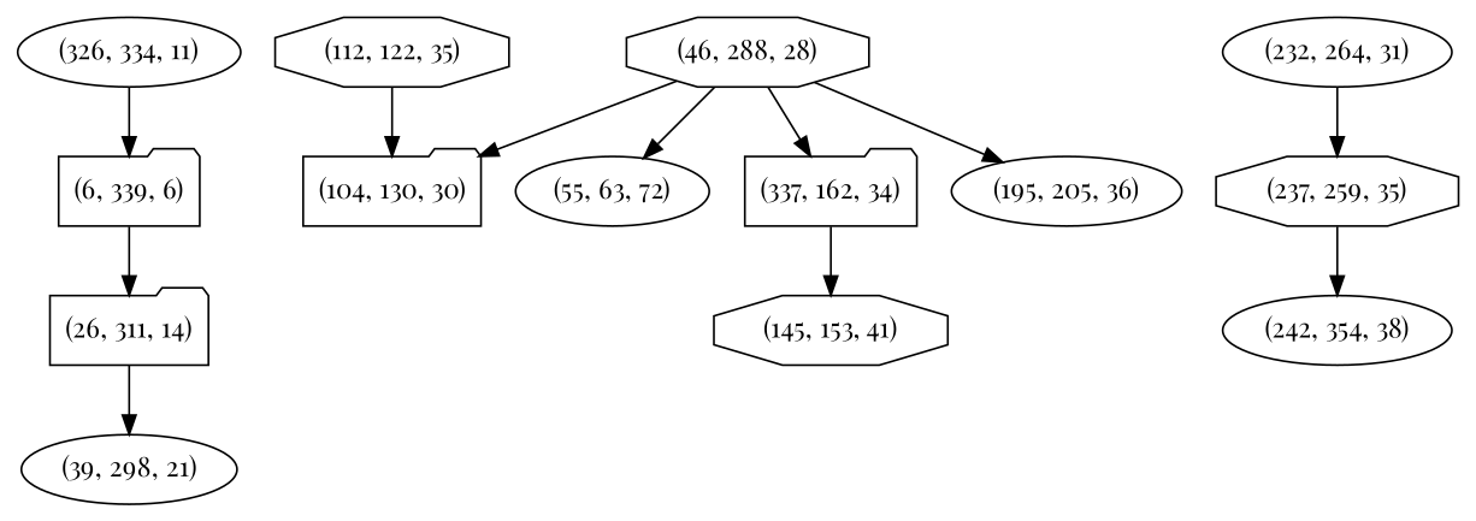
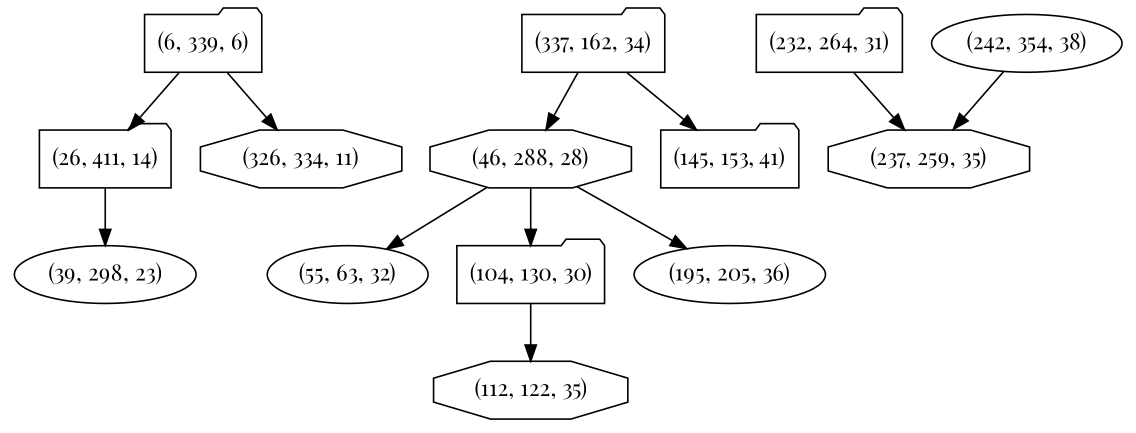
  digraph {
    fontname="Playfair Display"
    node [fontname="Playfair Display" shape=folder]
    edge [fontname="Playfair Display"]
    "(6, 339, 6)"
-   "(26, 311, 14)"
-   "(326, 334, 11)" [shape=ellipse]
-   "(39, 298, 23)" [shape=ellipse label="(39, 298, 21)"]
+   "(26, 311, 14)" [label="(26, 411, 14)"]
+   "(326, 334, 11)" [shape=octagon]
+   "(39, 298, 23)" [shape=ellipse]
    "(46, 288, 28)" [shape=octagon]
-   "(55, 63, 32)" [shape=ellipse label="(55, 63, 72)"]
+   "(55, 63, 32)" [shape=ellipse]
    "(104, 130, 30)"
    n8 [label="(337, 162, 34)"]
    "(195, 205, 36)" [shape=ellipse]
    "(112, 122, 35)" [shape=octagon]
-   "(145, 153, 41)" [shape=octagon]
+   "(145, 153, 41)"
    "(237, 259, 35)" [shape=octagon]
-   "(232, 264, 31)" [shape=ellipse]
+   "(232, 264, 31)"
    n14 [label="(242, 354, 38)" shape=ellipse]
    "(6, 339, 6)" -> "(26, 311, 14)"
-   "(326, 334, 11)" -> "(6, 339, 6)"
+   "(6, 339, 6)" -> "(326, 334, 11)"
    "(26, 311, 14)" -> "(39, 298, 23)"
    "(46, 288, 28)" -> "(55, 63, 32)"
    "(46, 288, 28)" -> "(104, 130, 30)"
-   "(46, 288, 28)" -> n8
+   n8 -> "(46, 288, 28)"
    "(46, 288, 28)" -> "(195, 205, 36)"
-   "(112, 122, 35)" -> "(104, 130, 30)"
+   "(104, 130, 30)" -> "(112, 122, 35)"
    n8 -> "(145, 153, 41)"
-   "(237, 259, 35)" -> n14
+   n14 -> "(237, 259, 35)"
    "(232, 264, 31)" -> "(237, 259, 35)"
  }
